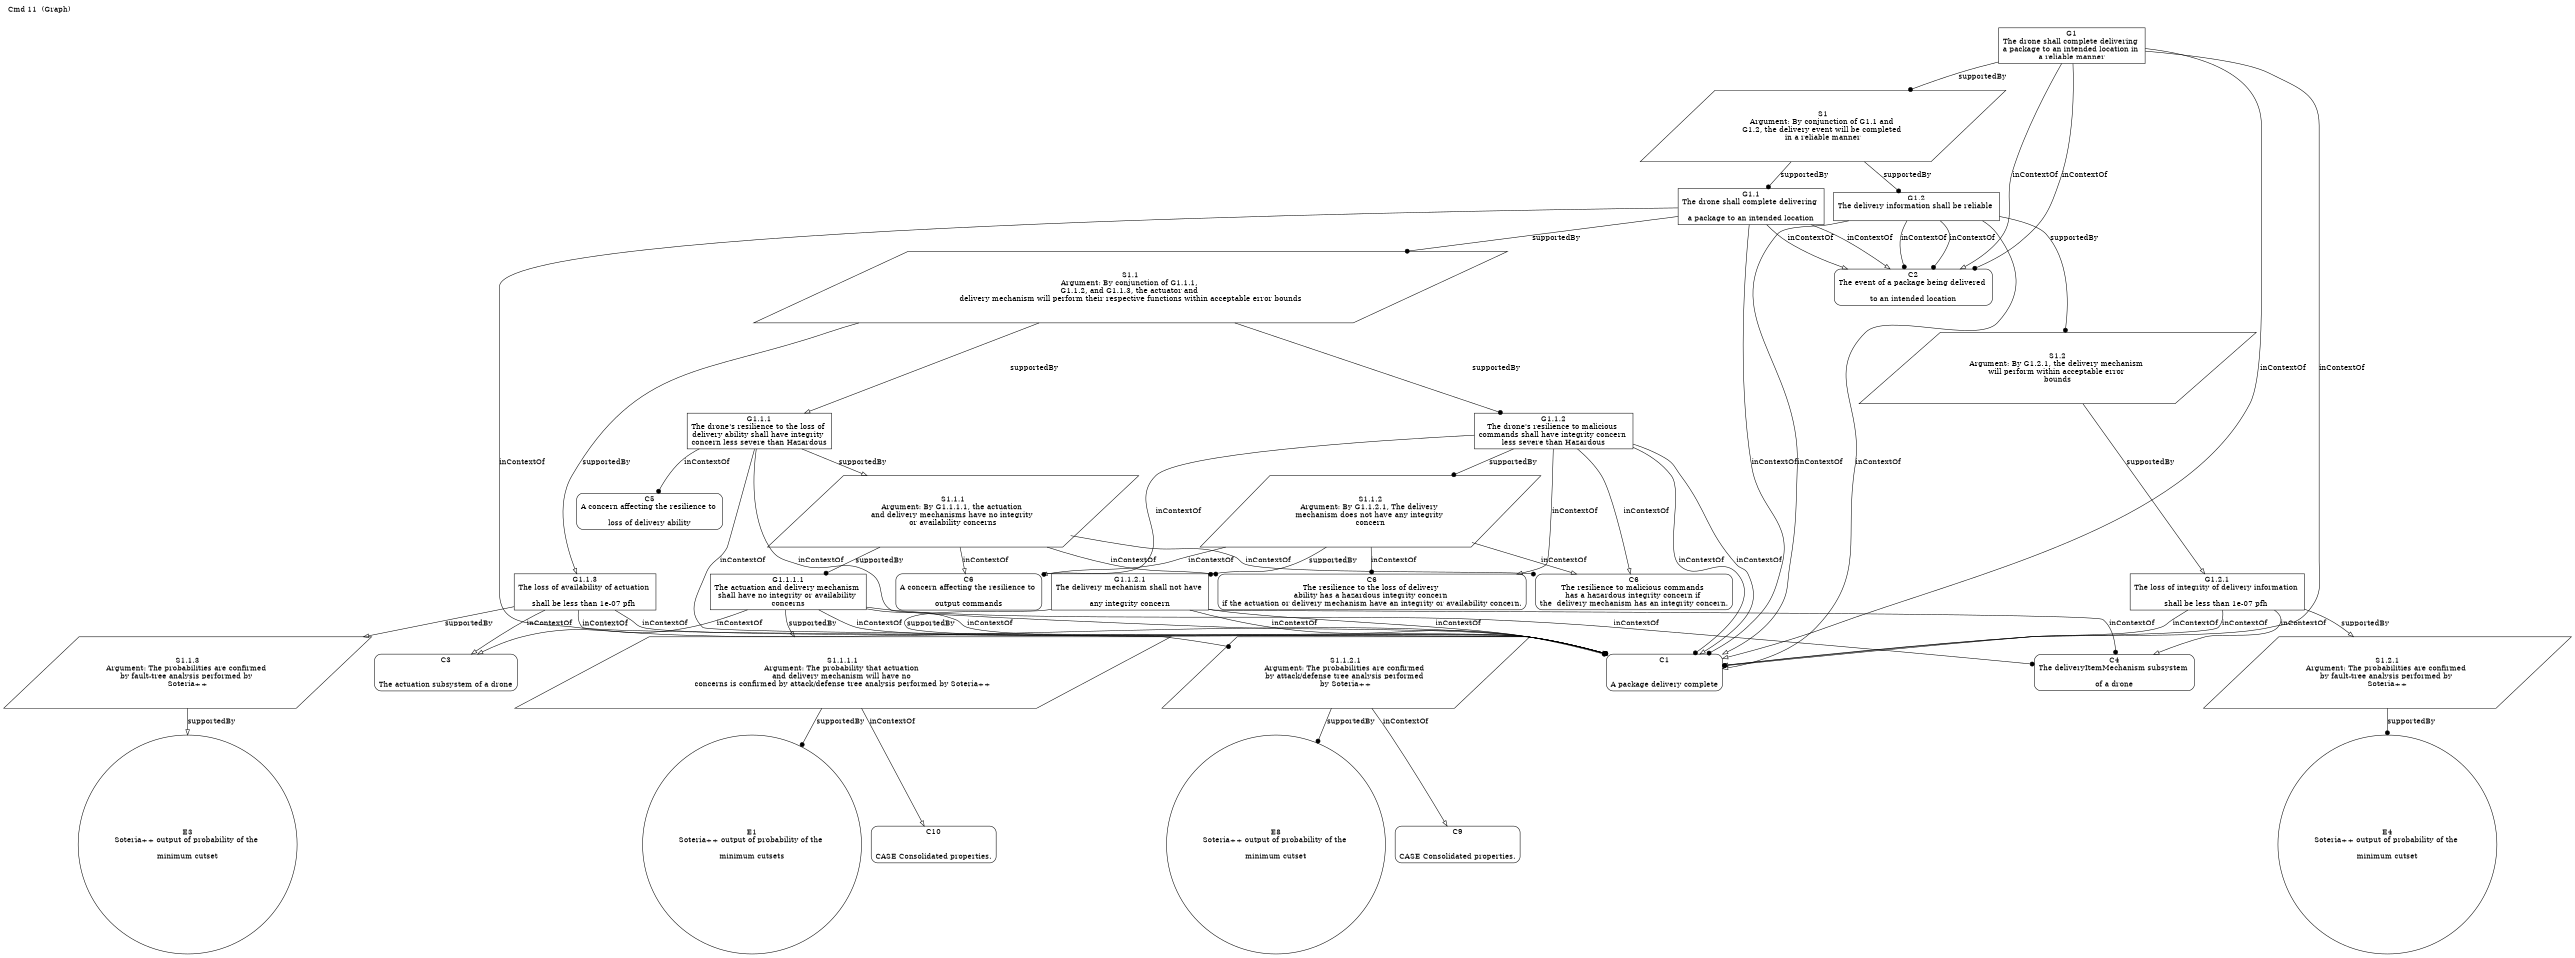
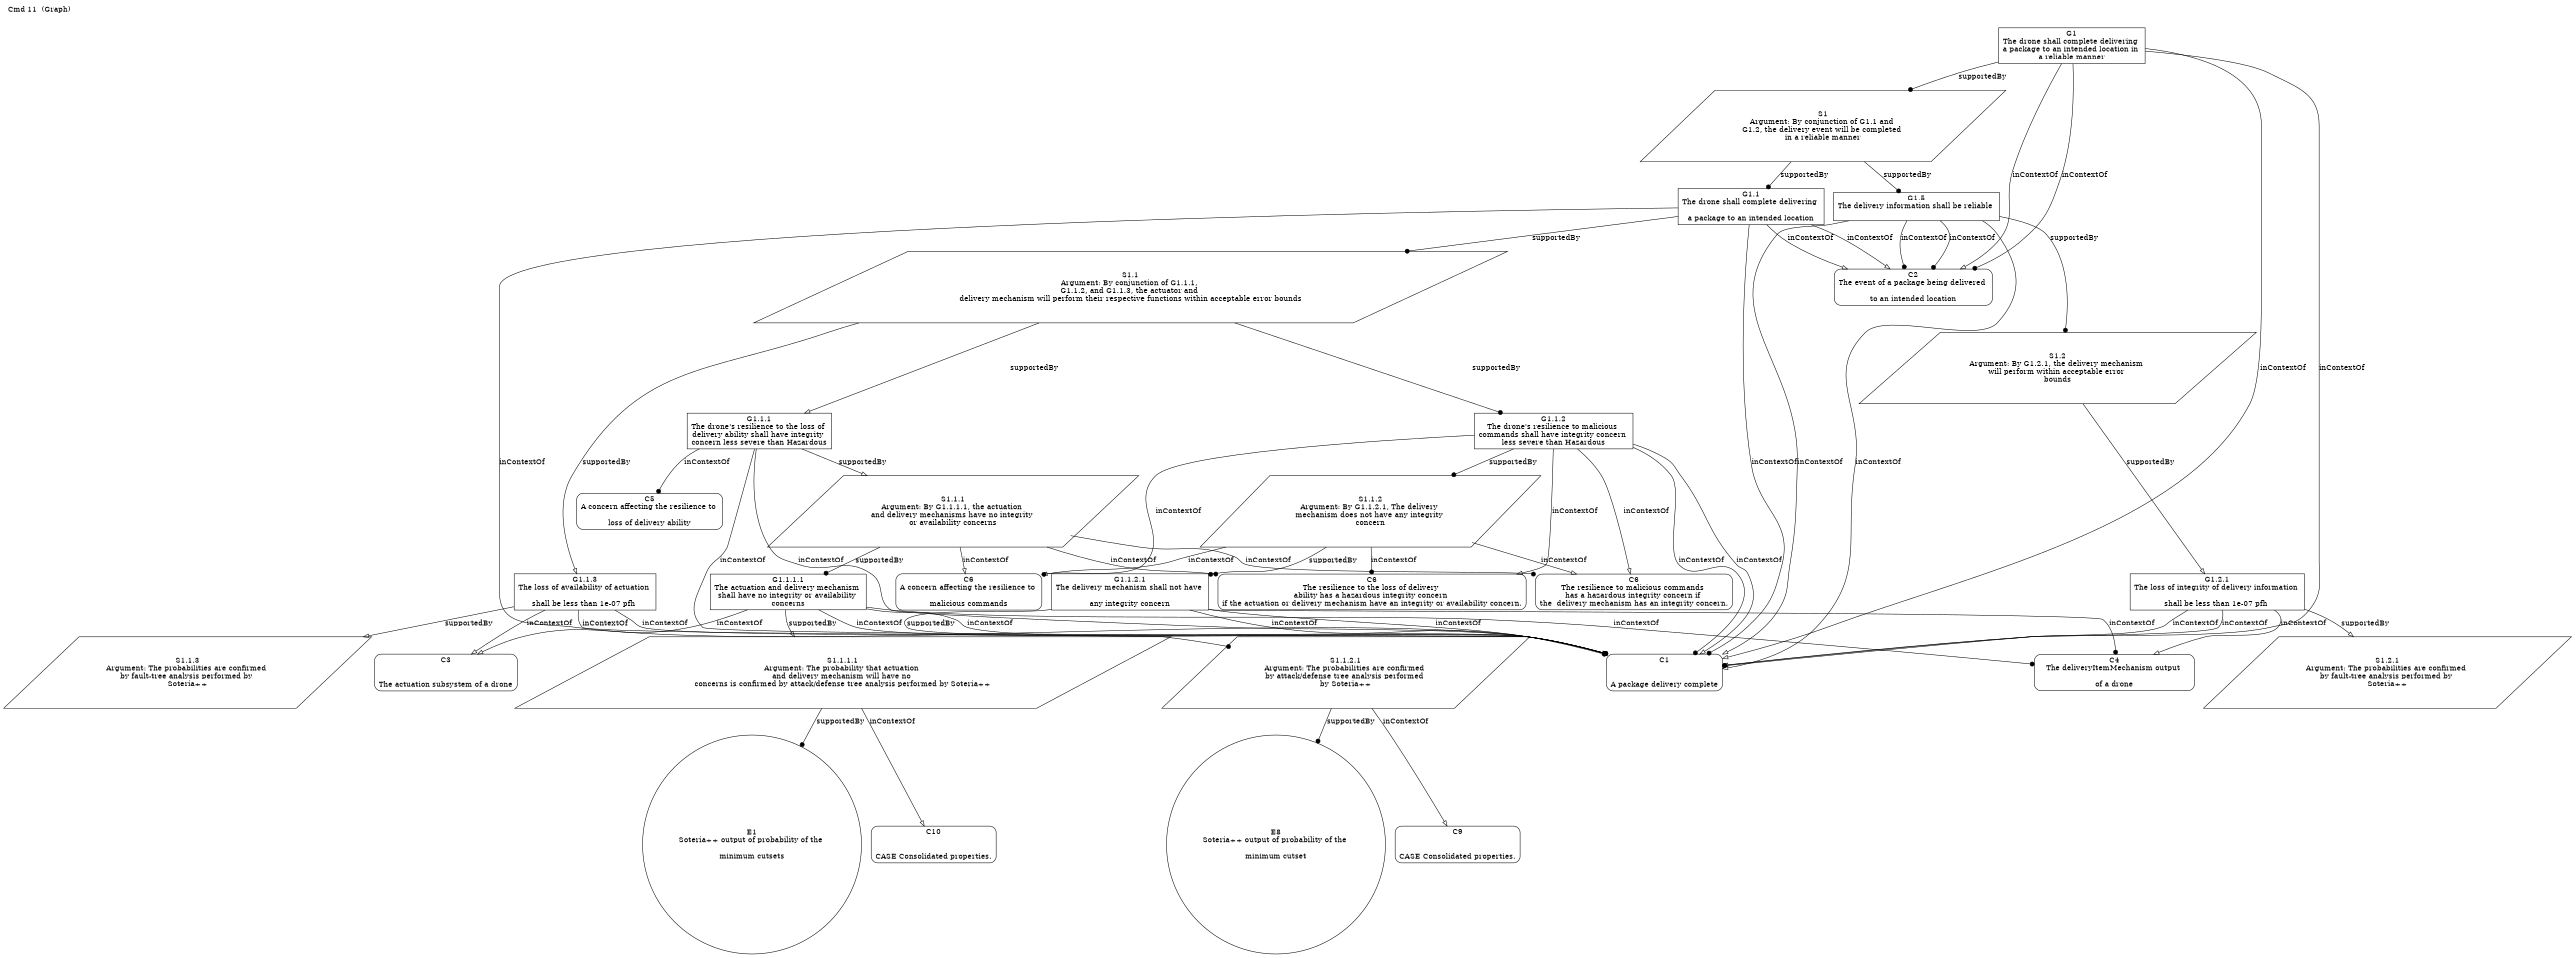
  digraph {
    label="Cmd 11  (Graph)"
    labeljust=left
    labelloc=top
    node [shape=box]
    edge [arrowhead=dot]
    n1 [label="G1.1.3\nThe loss of availability of actuation \n\nshall be less than 1e-07 pfh "]
    n2 [label="C3\n\n\nThe actuation subsystem of a drone" style=rounded]
    n3 [label="C1\n\n\nA package delivery complete" style=rounded]
    n4 [label="S1.1.3\nArgument: The probabilities are confirmed \nby fault-tree analysis performed by \nSoteria++" shape=parallelogram]
-   n5 [label="E3\nSoteria++ output of probability of the \n\nminimum cutset" shape=circle]
-   n6 [label="G1.2\nThe delivery information shall be reliable \n\n"]
+   n6 [label="G1.5\nThe delivery information shall be reliable \n\n"]
    n7 [label="C2\nThe event of a package being delivered \n\nto an intended location" style=rounded]
    n8 [label="S1.2\nArgument: By G1.2.1, the delivery mechanism \nwill perform within acceptable error \nbounds" shape=parallelogram]
    n9 [label="G1.2.1\nThe loss of integrity of delivery information \n\nshall be less than 1e-07 pfh "]
    n10 [label="S1.1.1\nArgument: By G1.1.1.1, the actuation \nand delivery mechanisms have no integrity \nor availability concerns" shape=parallelogram]
    n11 [label="C6\nThe resilience to malicious commands \nhas a hazardous integrity concern if \nthe  delivery mechanism has an integrity concern." style=rounded]
-   n12 [label="C6\nA concern affecting the resilience to \n\noutput commands" style=rounded]
+   n12 [label="C6\nA concern affecting the resilience to \n\nmalicious commands" style=rounded]
    n13 [label="C6\nThe resilience to the loss of delivery \nability has a hazardous integrity concern \nif the actuation or delivery mechanism have an integrity or availability concern." style=rounded]
    n14 [label="G1.1.1.1\nThe actuation and delivery mechanism \nshall have no integrity or availability \nconcerns"]
-   n15 [label="C4\nThe deliveryItemMechanism subsystem \n\nof a drone" style=rounded]
+   n15 [label="C4\nThe deliveryItemMechanism output \n\nof a drone" style=rounded]
    n16 [label="S1.1.1.1\nArgument: The probability that actuation \nand delivery mechanism will have no \nconcerns is confirmed by attack/defense tree analysis performed by Soteria++" shape=parallelogram]
    n17 [label="G1.1.2\nThe drone's resilience to malicious \ncommands shall have integrity concern \nless severe than Hazardous"]
    n18 [label="S1.1.2\nArgument: By G1.1.2.1, The delivery \nmechanism does not have any integrity \nconcern" shape=parallelogram]
    n19 [label="G1.1.2.1\nThe delivery mechanism shall not have \n\nany integrity concern"]
    n20 [label="C10\n\n\nCASE Consolidated properties." style=rounded]
    n21 [label="E1\nSoteria++ output of probability of the \n\nminimum cutsets" shape=circle]
    n22 [label="G1\nThe drone shall complete delivering \na package to an intended location in \na reliable manner"]
    n23 [label="S1\nArgument: By conjunction of G1.1 and \nG1.2, the delivery event will be completed \nin a reliable manner" shape=parallelogram]
    n24 [label="G1.1\nThe drone shall complete delivering \n\na package to an intended location"]
    n25 [label="G1.1.1\nThe drone's resilience to the loss of \ndelivery ability shall have integrity \nconcern less severe than Hazardous"]
    n26 [label="C5\nA concern affecting the resilience to \n\nloss of delivery ability" style=rounded]
    n27 [label="S1.1.2.1\nArgument: The probabilities are confirmed \nby attack/defense tree analysis performed \nby Soteria++" shape=parallelogram]
    n28 [label="C9\n\n\nCASE Consolidated properties." style=rounded]
    n29 [label="E8\nSoteria++ output of probability of the \n\nminimum cutset" shape=circle]
    n30 [label="S1.2.1\nArgument: The probabilities are confirmed \nby fault-tree analysis performed by \nSoteria++" shape=parallelogram]
-   n31 [label="E4\nSoteria++ output of probability of the \n\nminimum cutset" shape=circle]
    n32 [label="S1.1\nArgument: By conjunction of G1.1.1, \nG1.1.2, and G1.1.3, the actuator and \ndelivery mechanism will perform their respective functions within acceptable error bounds" shape=parallelogram]
    n1 -> n2 [arrowhead=onormal label=inContextOf]
    n1 -> n3 [label=inContextOf]
    n1 -> n3 [label=inContextOf]
    n1 -> n4 [arrowhead=onormal label=supportedBy]
-   n4 -> n5 [arrowhead=onormal label=supportedBy]
    n6 -> n3 [arrowhead=onormal label=inContextOf]
    n6 -> n3 [arrowhead=onormal label=inContextOf]
    n6 -> n7 [label=inContextOf]
    n6 -> n7 [label=inContextOf]
    n6 -> n8 [label=supportedBy]
    n8 -> n9 [arrowhead=onormal label=supportedBy]
    n9 -> n3 [label=inContextOf]
    n9 -> n3 [label=inContextOf]
    n9 -> n15 [arrowhead=onormal label=inContextOf]
    n9 -> n30 [arrowhead=onormal label=supportedBy]
    n10 -> n11 [label=inContextOf]
    n10 -> n12 [arrowhead=onormal label=inContextOf]
    n10 -> n13 [label=inContextOf]
    n10 -> n14 [label=supportedBy]
    n14 -> n2 [arrowhead=onormal label=inContextOf]
    n14 -> n3 [label=inContextOf]
    n14 -> n3 [arrowhead=onormal label=inContextOf]
    n14 -> n15 [label=inContextOf]
    n14 -> n16 [arrowhead=onormal label=supportedBy]
    n16 -> n20 [arrowhead=onormal label=inContextOf]
    n16 -> n21 [label=supportedBy]
    n17 -> n3 [label=inContextOf]
    n17 -> n3 [arrowhead=onormal label=inContextOf]
    n17 -> n11 [arrowhead=onormal label=inContextOf]
    n17 -> n12 [arrowhead=onormal label=inContextOf]
    n17 -> n13 [arrowhead=onormal label=inContextOf]
    n17 -> n18 [label=supportedBy]
    n18 -> n11 [arrowhead=onormal label=inContextOf]
    n18 -> n12 [label=inContextOf]
    n18 -> n13 [label=inContextOf]
    n18 -> n19 [label=supportedBy]
    n19 -> n3 [label=inContextOf]
    n19 -> n3 [label=inContextOf]
    n19 -> n15 [label=inContextOf]
    n19 -> n27 [label=supportedBy]
    n22 -> n3 [arrowhead=onormal label=inContextOf]
    n22 -> n3 [arrowhead=onormal label=inContextOf]
    n22 -> n7 [label=inContextOf]
    n22 -> n7 [arrowhead=onormal label=inContextOf]
    n22 -> n23 [label=supportedBy]
    n23 -> n6 [label=supportedBy]
    n23 -> n24 [label=supportedBy]
    n24 -> n3 [label=inContextOf]
    n24 -> n3 [label=inContextOf]
    n24 -> n7 [arrowhead=onormal label=inContextOf]
    n24 -> n7 [arrowhead=onormal label=inContextOf]
    n24 -> n32 [label=supportedBy]
    n25 -> n3 [label=inContextOf]
    n25 -> n3 [label=inContextOf]
    n25 -> n10 [arrowhead=onormal label=supportedBy]
    n25 -> n26 [label=inContextOf]
    n27 -> n28 [arrowhead=onormal label=inContextOf]
    n27 -> n29 [label=supportedBy]
-   n30 -> n31 [label=supportedBy]
    n32 -> n1 [arrowhead=onormal label=supportedBy]
    n32 -> n17 [label=supportedBy]
    n32 -> n25 [arrowhead=onormal label=supportedBy]
  }
